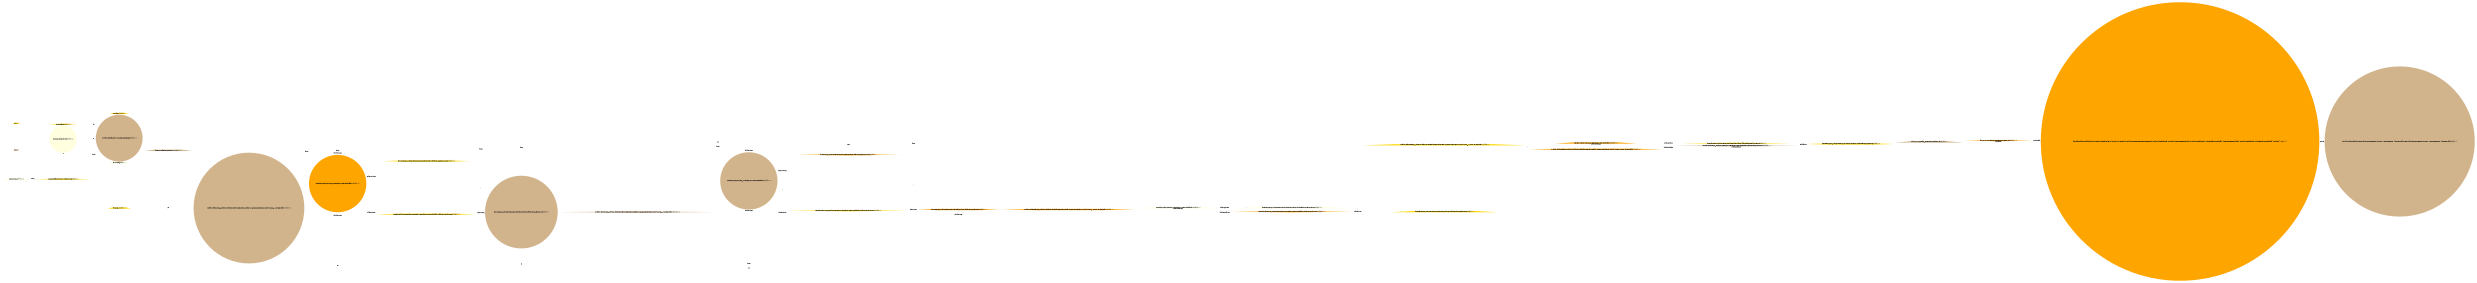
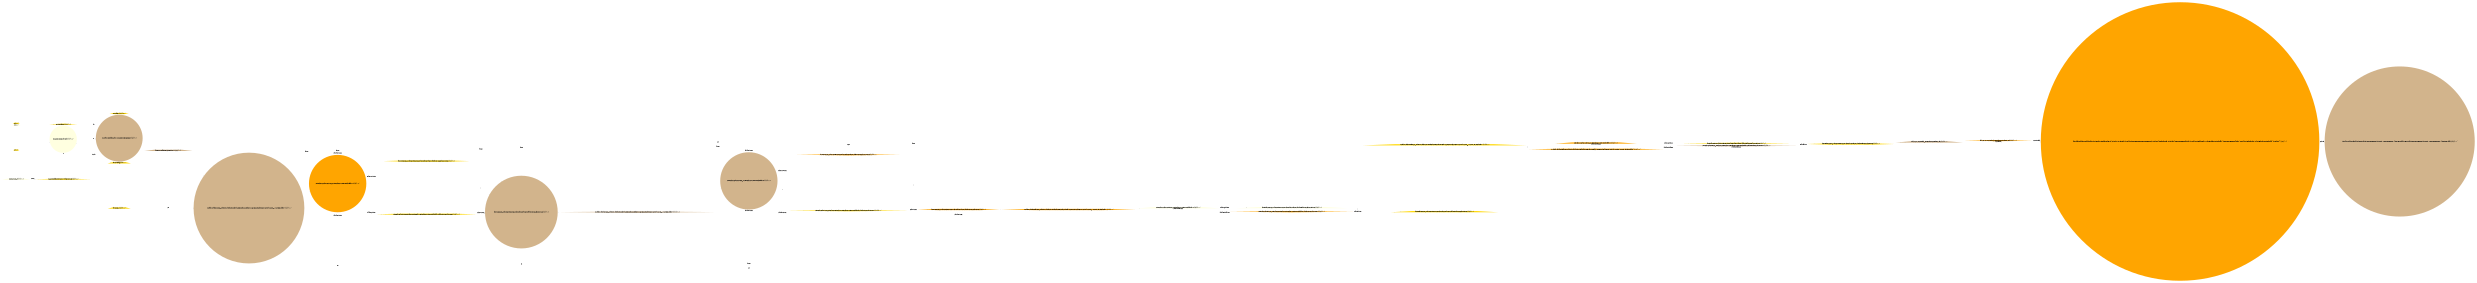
  digraph {
    rankdir=LR
    node [color=darkgreen fillcolor=gold shape=trapezium style=filled]
    edge [style=dotted]
    n1 [fillcolor=orange label="JoinFilterPreAnalysisGroup preAnalysisGroupLookupStringKey = new JoinFilterPreAnalysisGroup(new JoinFilterRewriteConfig(false,false,false,0),true)@@@9@@@['1', '0', '0']" shape=circle]
    n2 [label="JoinFilterPreAnalysis preAnalysisLookupStringKey = JoinFilterAnalyzer.computeJoinFilterPreAnalysis(new JoinFilterPreAnalysisKey(new JoinFilterRewriteConfig(false,false,false,0),joinableClausesLookupStringKey,VirtualColumns.EMPTY,null))@@@9@@@['0', '1', '0']" shape=hexagon]
    n3 [color=teal label="hashJoinLookupStringKeySegment = new HashJoinSegment(ReferenceCountingSegment.wrapRootGenerationSegment(baseSegment),joinableClausesLookupStringKey,preAnalysisGroupLookupStringKey)@@@10@@@['1', '0', '0']" shape=hexagon]
    n4 [fillcolor=tan label="hashJoinLookupStringKeySegment = new HashJoinSegment(ReferenceCountingSegment.wrapRootGenerationSegment(baseSegment),joinableClausesLookupStringKey,preAnalysisLookupStringKey)@@@10@@@['0', '1', '0']" shape=circle]
    n5 [color=brown fillcolor=tan label="List<JoinableClause> joinableClausesLookupLongKey = ImmutableList.of(new JoinableClause(prefix,LookupJoinable.wrap(JoinTestHelper.createCountryIsoCodeToNameLookup()),JoinType.LEFT,JoinConditionAnalysis.forExpression(StringUtils.format(\"countryIsoCode == \"%sk\"\",prefix),prefix,ExprMacroTable.nil())))@@@11@@@['1', '1', '0']" shape=diamond]
    n6 [color=teal fillcolor=orange label="JoinFilterPreAnalysisGroup preAnalysisGroupIndexedLongKey = new JoinFilterPreAnalysisGroup(new JoinFilterRewriteConfig(false,false,false,0),true)@@@18@@@['1', '0', '0']"]
    n7 [fillcolor=tan label="JoinFilterPreAnalysis preAnalysisIndexedLongKey = JoinFilterAnalyzer.computeJoinFilterPreAnalysis(new JoinFilterPreAnalysisKey(new JoinFilterRewriteConfig(false,false,false,0),joinableClausesIndexedTableLongKey,VirtualColumns.EMPTY,null))@@@18@@@['0', '1', '0']" shape=diamond]
    n8 [color=brown label="hashJoinIndexedTableLongKeySegment = new HashJoinSegment(ReferenceCountingSegment.wrapRootGenerationSegment(baseSegment),joinableClausesIndexedTableLonggKey,preAnalysisGroupIndexedLongKey)@@@19@@@['1', '0', '0']" shape=diamond]
    n9 [color=brown label="hashJoinIndexedTableLongKeySegment = new HashJoinSegment(ReferenceCountingSegment.wrapRootGenerationSegment(baseSegment),joinableClausesIndexedTableLongKey,preAnalysisIndexedLongKey)@@@19@@@['0', '1', '0']" shape=hexagon]
    n10 [color=teal fillcolor=tan label="final Map<String,String> countryCodeToNameMap = JoinTestHelper.createCountryIsoCodeToNameLookup().getMap()@@@20@@@['1', '1', '0']"]
    n11 [color=teal label="return Optional.empty()@@@11@@@['0', '0', '1']" shape=hexagon]
    n12 [fillcolor=orange label="JoinFilterPreAnalysis preAnalysisIndexedStringKey = JoinFilterAnalyzer.computeJoinFilterPreAnalysis(new JoinFilterPreAnalysisKey(new JoinFilterRewriteConfig(false,false,false,0),joinableClausesLookupLongKey,VirtualColumns.EMPTY,null))@@@15@@@['0', '1', '0']" shape=diamond]
    n13 [color=teal label="hashJoinIndexedTableStringKeySegment = new HashJoinSegment(ReferenceCountingSegment.wrapRootGenerationSegment(baseSegment),joinableClausesIndexedTableStringKey,preAnalysisIndexedStringKey)@@@16@@@['0', '1', '0']"]
    n14 [color=brown fillcolor=orange label="List<JoinableClause> joinableClausesIndexedTableLongKey = ImmutableList.of(new JoinableClause(prefix,new IndexedTableJoinable(JoinTestHelper.createCountriesIndexedTable()),JoinType.LEFT,JoinConditionAnalysis.forExpression(StringUtils.format(\"countryNumber == \"%scountryNumber\"\",prefix),prefix,ExprMacroTable.nil())))@@@17@@@['0', '1', '0']" shape=hexagon]
    n15 [label="setup['1', '0', '0']" shape=hexagon]
    n16 [color=teal label="tmpDir = FileUtils.createTempDir()@@@3@@@['1', '1', '0']" shape=diamond]
    n17 [color=brown fillcolor=orange label="final Map<String,String> countryNumberToNameMap = JoinTestHelper.createCountryNumberToNameLookup().getMap()@@@21@@@['1', '1', '0']" shape=diamond]
    n18 [color=teal fillcolor=orange label="final ExprMacroTable exprMacroTable = new ExprMacroTable(ImmutableList.of(new LookupExprMacro(new LookupExtractorFactoryContainerProvider(){@Override public Set<String> getAllLookupNames(){return ImmutableSet.of(LOOKUP_COUNTRY_CODE_TO_NAME,LOOKUP_COUNTRY_NUMBER_TO_NAME)}@Override public Optional<LookupExtractorFactoryContainer> get(String lookupName){if (LOOKUP_COUNTRY_CODE_TO_NAME.equals(lookupName)) {return Optional.of(new LookupExtractorFactoryContainer(\"0\",new MapLookupExtractorFactory(countryCodeToNameMap,false)))}if (LOOKUP_COUNTRY_NUMBER_TO_NAME.equals(lookupName)) {return Optional.of(new LookupExtractorFactoryContainer(\"0\",new MapLookupExtractorFactory(countryNumberToNameMap,false)))}{return Optional.empty()}}})))@@@22@@@['1', '1', '0']" shape=circle]
    n19 [color=teal fillcolor=lightyellow label="JoinFilterPreAnalysisGroup preAnalysisGroupIndexedStringKey = new JoinFilterPreAnalysisGroup(new JoinFilterRewriteConfig(false,false,false,0),true)@@@15@@@['1', '0', '0']"]
    n20 [color=teal fillcolor=lightyellow label="hashJoinIndexedTableStringKeySegment = new HashJoinSegment(ReferenceCountingSegment.wrapRootGenerationSegment(baseSegment),joinableClausesIndexedTableStringKey,preAnalysisGroupIndexedStringKey)@@@16@@@['1', '0', '0']"]
    n21 [label="List<JoinableClause> joinableClausesIndexedTableLonggKey = ImmutableList.of(new JoinableClause(prefix,new IndexedTableJoinable(JoinTestHelper.createCountriesIndexedTable()),JoinType.LEFT,JoinConditionAnalysis.forExpression(StringUtils.format(\"countryNumber == \"%scountryNumber\"\",prefix),prefix,ExprMacroTable.nil())))@@@17@@@['1', '0', '0']"]
    n22 [color=brown label="JoinFilterPreAnalysis preAnalysisLookupLongKey = JoinFilterAnalyzer.computeJoinFilterPreAnalysis(new JoinFilterPreAnalysisKey(new JoinFilterRewriteConfig(false,false,false,0),joinableClausesLookupLongKey,VirtualColumns.EMPTY,null))@@@12@@@['0', '1', '0']" shape=diamond]
    n23 [color=brown fillcolor=tan label="JoinFilterPreAnalysisGroup preAnalysisGroupLookupLongKey = new JoinFilterPreAnalysisGroup(new JoinFilterRewriteConfig(false,false,false,0),true)@@@12@@@['1', '0', '0']" shape=circle]
    n24 [fillcolor=orange label="hashJoinLookupLongKeySegment = new HashJoinSegment(ReferenceCountingSegment.wrapRootGenerationSegment(baseSegment),joinableClausesLookupLongKey,preAnalysisGroupLookupLongKey)@@@13@@@['1', '0', '0']" shape=diamond]
    n25 [color=teal fillcolor=orange label="hashJoinLookupLongKeySegment = new HashJoinSegment(ReferenceCountingSegment.wrapRootGenerationSegment(baseSegment),joinableClausesLookupLongKey,preAnalysisLookupLongKey)@@@13@@@['0', '1', '0']" shape=hexagon]
    n26 [fillcolor=orange label="List<JoinableClause> joinableClausesIndexedTableStringKey = ImmutableList.of(new JoinableClause(prefix,new IndexedTableJoinable(JoinTestHelper.createCountriesIndexedTable()),JoinType.LEFT,JoinConditionAnalysis.forExpression(StringUtils.format(\"countryIsoCode == \"%scountryIsoCode\"\",prefix),prefix,ExprMacroTable.nil())))@@@14@@@['1', '1', '0']" shape=hexagon]
    n27 [color=teal fillcolor=tan label="lookupVirtualColumns = VirtualColumns.create(ImmutableList.of(new ExpressionVirtualColumn(LOOKUP_COUNTRY_CODE_TO_NAME,\"lookup(countryIsoCode, '\" + LOOKUP_COUNTRY_CODE_TO_NAME + \"')\",ValueType.STRING,exprMacroTable),new ExpressionVirtualColumn(LOOKUP_COUNTRY_NUMBER_TO_NAME,\"lookup(countryNumber, '\" + LOOKUP_COUNTRY_NUMBER_TO_NAME + \"')\",ValueType.STRING,exprMacroTable)))@@@39@@@['1', '1', '0']" shape=circle]
    n28 [fillcolor=lightyellow label="LookupSegmentTest.LOOKUP_NAME.equals(lookupName)@@@7@@@['0', '0', '1']" shape=circle]
-   n29 [color=teal fillcolor=lightyellow label="final String lookupName@@@6@@@['0', '0', '1']"]
+   n29 [color=teal label="final String lookupName@@@6@@@['0', '0', '1']"]
    n30 [color=teal fillcolor=tan label="return Optional.of(new LookupExtractorFactoryContainer(\"v0\",LookupSegmentTest.LOOKUP_EXTRACTOR_FACTORY))@@@8@@@['0', '0', '1']" shape=circle]
    n31 [label="final String prefix = \"c.\"@@@6@@@['1', '1', '0']"]
    n32 [fillcolor=tan label="List<JoinableClause> joinableClausesLookupStringKey = ImmutableList.of(new JoinableClause(prefix,LookupJoinable.wrap(JoinTestHelper.createCountryIsoCodeToNameLookup()),JoinType.LEFT,JoinConditionAnalysis.forExpression(StringUtils.format(\"countryIsoCode == \"%sk\"\",prefix),prefix,ExprMacroTable.nil())))@@@8@@@['1', '1', '0']" shape=circle]
    n33 [fillcolor=tan label="baseSegment = new QueryableIndexSegment(index,SegmentId.dummy(\"join\"))@@@7@@@['1', '1', '0']"]
+   n34 [fillcolor=lightyellow label="setup['0', '1', '0']"]
    n35 [label="index = JoinTestHelper.createFactIndexBuilder(tmpDir,rows).buildMMappedIndex(columnConfig)@@@5@@@['1', '1', '0']" shape=diamond]
    n36 [color=brown fillcolor=lightyellow label="ColumnConfig columnConfig = null@@@4@@@['1', '1', '0']"]
-   n37 [color=brown fillcolor=tan label="get['0', '0', '1']" shape=hexagon]
+   n37 [color=brown label="get['0', '0', '1']" shape=hexagon]
    n1 -> n2 [label=0]
    n1 -> n3
    n1 -> n3 [label=preAnalysisGroupLookupStringKey style=solid]
    n2 -> n4 [label=preAnalysisLookupStringKey style=solid]
    n2 -> n4
    n3 -> n4 [label=0]
    n3 -> n5 [style=solid]
    n4 -> n5
    n5 -> n12 [label=joinableClausesLookupLongKey style=solid]
    n5 -> n22 [style=solid]
    n5 -> n22 [label=joinableClausesLookupLongKey]
    n5 -> n23
    n5 -> n24 [label=joinableClausesLookupLongKey style=solid]
    n5 -> n25 [label=joinableClausesLookupLongKey style=solid]
    n6 -> n7 [label=0]
    n6 -> n8
    n6 -> n8 [label=preAnalysisGroupIndexedLongKey style=solid]
    n7 -> n9
    n7 -> n9 [label=preAnalysisIndexedLongKey style=solid]
    n8 -> n9 [label=0 style=solid]
    n8 -> n10 [style=solid]
    n9 -> n10
    n10 -> n17
    n10 -> n18 [label=countryCodeToNameMap]
    n12 -> n13 [label=preAnalysisIndexedStringKey]
    n12 -> n13
    n13 -> n14
    n14 -> n7 [label=joinableClausesIndexedTableLongKey style=solid]
    n14 -> n7
    n14 -> n9 [label=joinableClausesIndexedTableLongKey style=solid]
    n15 -> n16 [style=solid]
    n17 -> n18 [style=solid]
    n17 -> n18 [label=countryNumberToNameMap]
    n18 -> n27
    n18 -> n27 [label=exprMacroTable style=solid]
    n19 -> n12 [label=0]
    n19 -> n20 [label=preAnalysisGroupIndexedStringKey]
    n19 -> n20
    n20 -> n13 [label=0]
    n20 -> n21 [style=solid]
    n21 -> n6 [style=solid]
    n21 -> n8 [label=joinableClausesIndexedTableLonggKey]
    n21 -> n14 [label=0 style=solid]
    n22 -> n25 [style=solid]
    n22 -> n25 [label=preAnalysisLookupLongKey style=solid]
    n23 -> n22 [label=0 style=solid]
    n23 -> n24 [label=preAnalysisGroupLookupLongKey style=solid]
    n23 -> n24
    n24 -> n25 [label=0 style=solid]
    n24 -> n26
    n25 -> n26 [style=solid]
    n26 -> n12
    n26 -> n13 [label=joinableClausesIndexedTableStringKey]
    n26 -> n19 [style=solid]
    n26 -> n20 [label=joinableClausesIndexedTableStringKey]
    n28 -> n11
    n28 -> n11 [label=false]
    n28 -> n29 [style=solid]
    n28 -> n30 [label=true style=solid]
    n28 -> n30
    n29 -> n28 [label=lookupName]
    n31 -> n5 [label=prefix]
    n31 -> n14 [label=prefix]
    n31 -> n21 [label=prefix]
    n31 -> n26 [label=prefix]
    n31 -> n32 [label=prefix]
    n31 -> n33
    n32 -> n1
    n32 -> n2 [label=joinableClausesLookupStringKey style=solid]
    n32 -> n2
    n32 -> n3 [label=joinableClausesLookupStringKey]
    n32 -> n4 [label=joinableClausesLookupStringKey style=solid]
    n33 -> n3 [label=baseSegment style=solid]
    n33 -> n4 [label=baseSegment style=solid]
    n33 -> n8 [label=baseSegment]
    n33 -> n9 [label=baseSegment style=solid]
    n33 -> n13 [label=baseSegment style=solid]
    n33 -> n20 [label=baseSegment style=solid]
    n33 -> n24 [label=baseSegment style=solid]
    n33 -> n25 [label=baseSegment]
    n33 -> n32 [style=solid]
+   n34 -> n16 [style=solid]
    n35 -> n31 [style=solid]
    n35 -> n33 [label=index style=solid]
    n36 -> n35 [label=columnConfig]
    n36 -> n35 [style=solid]
    n37 -> n28 [style=solid]
    n37 -> n29 [label=true style=solid]
  }
